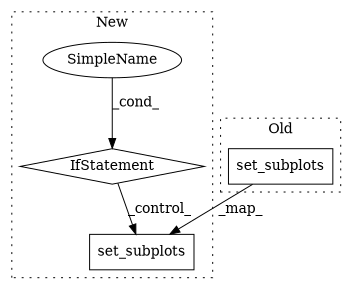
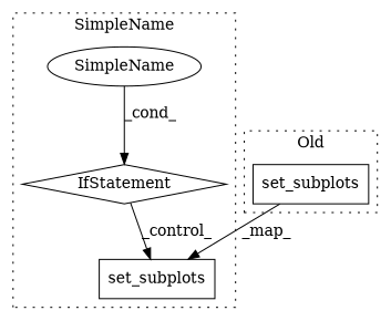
  digraph {
    node [a=32 l="13,1" shape=box]
    n1 [label=set_subplots s="2448,2492"]
    n2 [a=42 label=SimpleName shape=ellipse l=""]
    n3 [a=25 l="4,2" label=IfStatement s="2413,2431" shape=diamond]
    n4 [label=set_subplots s="2397,2441"]
    subgraph cluster_1 {
-     label=New
+     label=SimpleName
      style=dotted
      n1
      n2
      n3
    }
    subgraph cluster_2 {
      label=Old
      style=dotted
      n4
    }
    n2 -> n3 [label=_cond_]
    n3 -> n1 [label=_control_]
    n4 -> n1 [label=_map_]
  }
